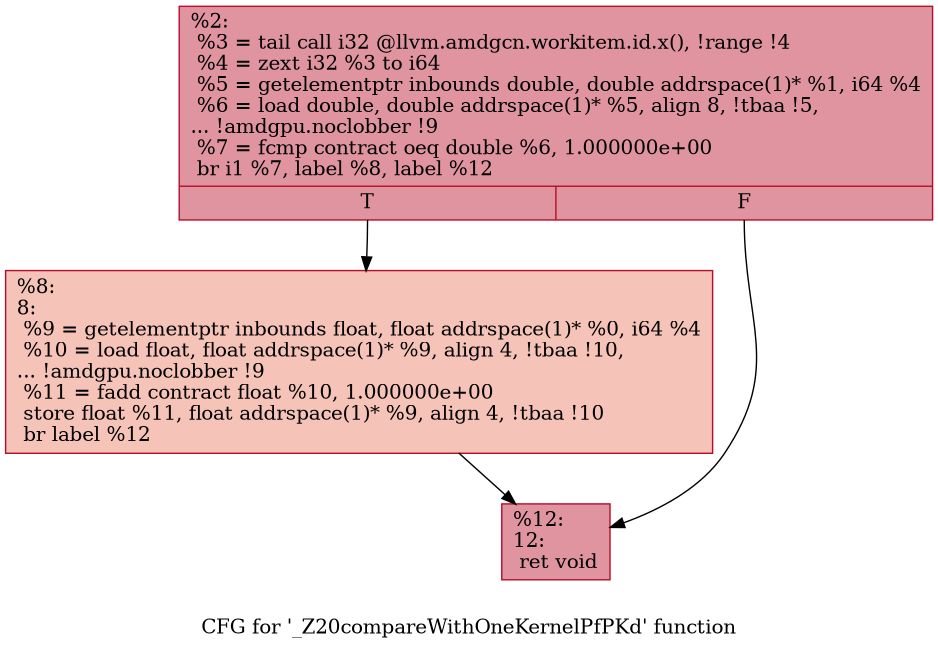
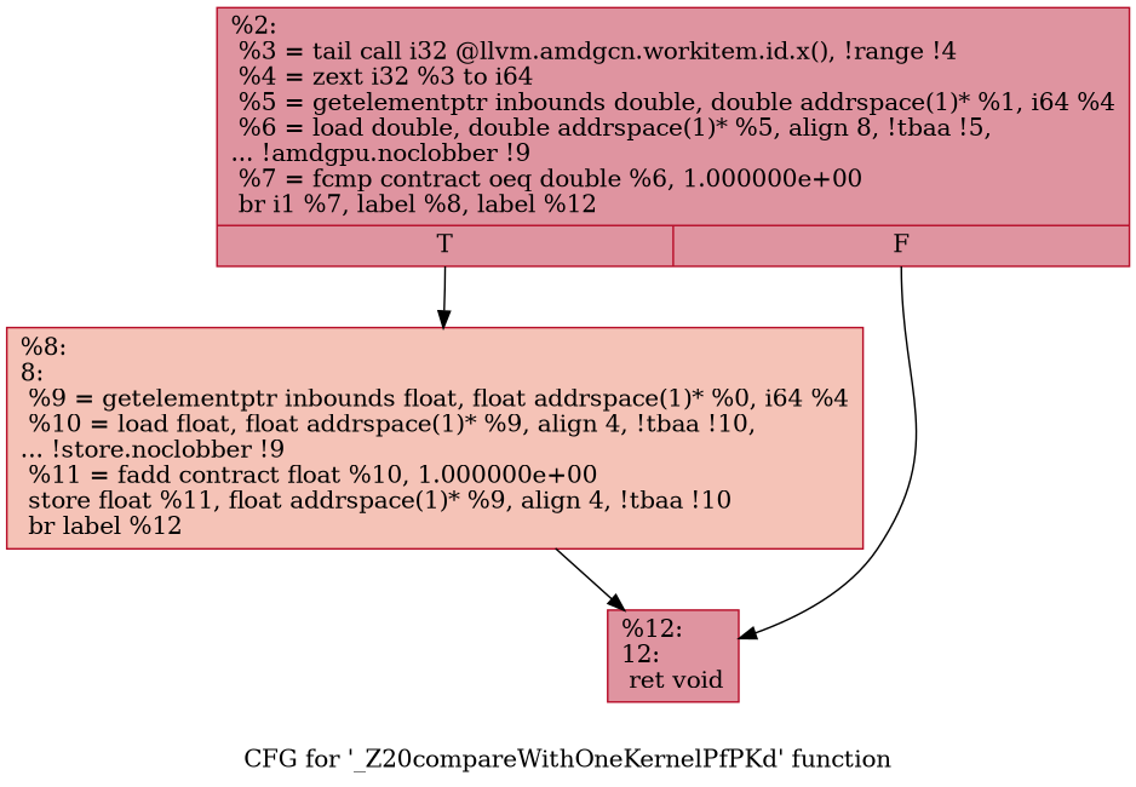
  digraph {
    label="CFG for '_Z20compareWithOneKernelPfPKd' function"
    node [color="#b70d28ff" fillcolor="#b70d2870" shape=record style=filled]
    n1 [label="{%2:\l  %3 = tail call i32 @llvm.amdgcn.workitem.id.x(), !range !4\l  %4 = zext i32 %3 to i64\l  %5 = getelementptr inbounds double, double addrspace(1)* %1, i64 %4\l  %6 = load double, double addrspace(1)* %5, align 8, !tbaa !5,\l... !amdgpu.noclobber !9\l  %7 = fcmp contract oeq double %6, 1.000000e+00\l  br i1 %7, label %8, label %12\l|{<s0>T|<s1>F}}"]
-   n2 [fillcolor="#e8765c70" label="{%8:\l8:                                                \l  %9 = getelementptr inbounds float, float addrspace(1)* %0, i64 %4\l  %10 = load float, float addrspace(1)* %9, align 4, !tbaa !10,\l... !amdgpu.noclobber !9\l  %11 = fadd contract float %10, 1.000000e+00\l  store float %11, float addrspace(1)* %9, align 4, !tbaa !10\l  br label %12\l}"]
+   n2 [fillcolor="#e8765c70" label="{%8:\l8:                                                \l  %9 = getelementptr inbounds float, float addrspace(1)* %0, i64 %4\l  %10 = load float, float addrspace(1)* %9, align 4, !tbaa !10,\l... !store.noclobber !9\l  %11 = fadd contract float %10, 1.000000e+00\l  store float %11, float addrspace(1)* %9, align 4, !tbaa !10\l  br label %12\l}"]
    n3 [label="{%12:\l12:                                               \l  ret void\l}"]
    n1 -> n2 [tailport=s0]
    n1 -> n3 [tailport=s1]
    n2 -> n3
  }
